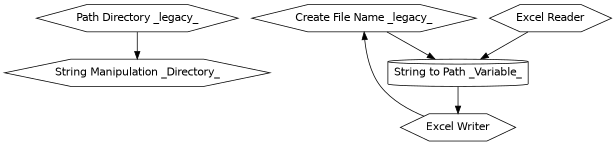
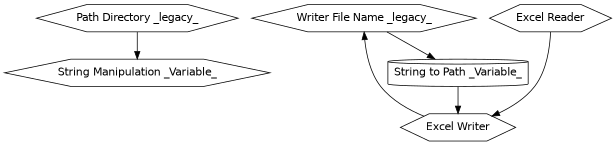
  digraph {
    fontname="DejaVu Sans"
    rankdir=TB
    node [fontname="DejaVu Sans" shape=hexagon]
    edge [fontname="DejaVu Sans"]
    n1 [label="Path Directory _legacy_"]
-   n2 [label="String Manipulation _Directory_"]
-   n3 [label="Create File Name _legacy_"]
+   n2 [label="String Manipulation _Variable_"]
+   n3 [label="Writer File Name _legacy_"]
    n4 [label="String to Path _Variable_" shape=cylinder]
    n5 [label="Excel Reader"]
    n6 [label="Excel Writer"]
    n1 -> n2
    n3 -> n4
    n4 -> n6
-   n5 -> n4
+   n5 -> n6
    n6 -> n3
  }
